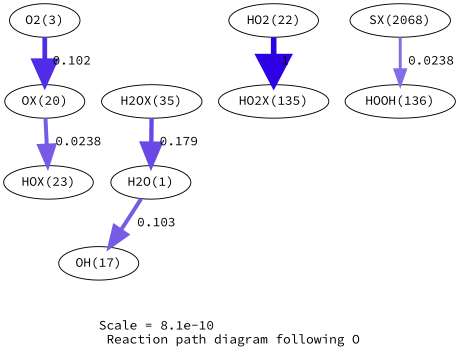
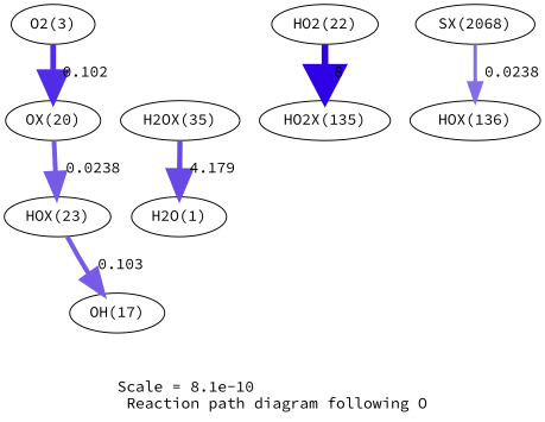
  digraph {
    fontname="Source Code Pro"
    label="Scale = 8.1e-10\l Reaction path diagram following O"
    node [fontname="Source Code Pro"]
    edge [arrowsize=2.14 fontname="Source Code Pro"]
    n1 [label="O2(3)"]
    n2 [label="OX(20)"]
    n3 [label="HOX(23)"]
    n4 [label="OH(17)"]
    n5 [label="H2OX(35)"]
    n6 [label="H2O(1)"]
    n7 [label="HO2(22)"]
    n8 [label="HO2X(135)"]
    n9 [label="SX(2068)"]
-   n10 [label="HOOH(136)"]
+   n10 [label="HOX(136)"]
    n1 -> n2 [arrowsize=2.56 color="0.7, 0.808, 0.9" label=" 0.102" penwidth=5.11]
    n2 -> n3 [color="0.7, 0.602, 0.9" label=" 0.0238" penwidth=4.28]
-   n6 -> n4 [color="0.7, 0.603, 0.9" label=" 0.103" penwidth=4.29]
-   n5 -> n6 [arrowsize=2.35 color="0.7, 0.679, 0.9" label=" 0.179" penwidth=4.7]
-   n7 -> n8 [arrowsize=3 color="0.7, 1.5, 0.9" label=" 1" penwidth=6]
+   n3 -> n4 [color="0.7, 0.603, 0.9" label=" 0.103" penwidth=4.29]
+   n5 -> n6 [arrowsize=2.35 color="0.7, 0.679, 0.9" label=" 4.179" penwidth=4.7]
+   n7 -> n8 [arrowsize=3 color="0.7, 1.5, 0.9" label=" 8" penwidth=6]
    n9 -> n10 [arrowsize=1.59 color="0.7, 0.524, 0.9" label=" 0.0238" penwidth=3.18]
  }
